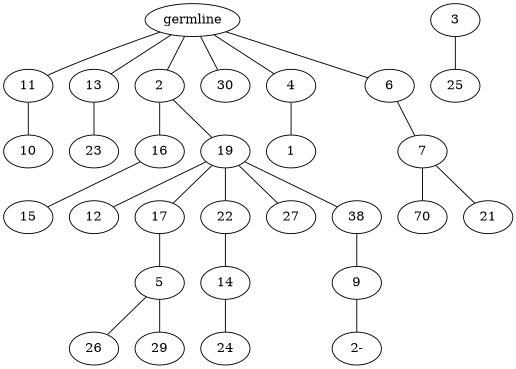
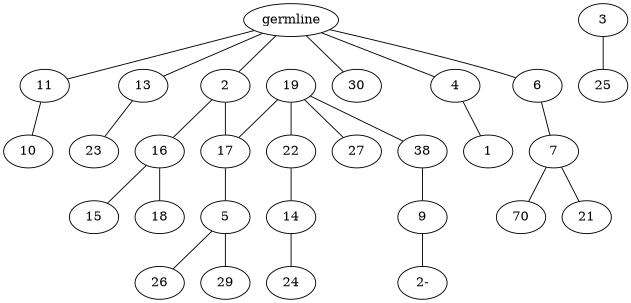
  graph {
    n1 [label=germline]
    n2 [label=11]
    n3 [label=13]
    n4 [label=2]
    n5 [label=30]
    n6 [label=4]
    n7 [label=6]
    n8 [label=10]
    n9 [label=23]
    n10 [label=16]
    n11 [label=19]
    n12 [label=1]
    n13 [label=7]
    n14 [label=15]
-   n16 [label=12]
+   n15 [label=18]
    n17 [label=17]
    n18 [label=22]
    n19 [label=27]
    n20 [label=38]
    n21 [label=3]
    n22 [label=25]
    n23 [label=5]
    n24 [label=14]
    n25 [label=9]
    n26 [label=26]
    n27 [label=29]
    n28 [label=24]
    n29 [label="2-"]
    n30 [label=70]
    n31 [label=21]
    n1 -- n2
    n1 -- n3
    n1 -- n4
    n1 -- n5
    n1 -- n6
    n1 -- n7
    n2 -- n8
    n3 -- n9
    n4 -- n10
-   n4 -- n11
+   n4 -- n17
    n6 -- n12
    n7 -- n13
    n10 -- n14
-   n11 -- n16
+   n10 -- n15
    n11 -- n17
    n11 -- n18
    n11 -- n19
    n11 -- n20
    n13 -- n30
    n13 -- n31
    n17 -- n23
    n18 -- n24
    n20 -- n25
    n21 -- n22
    n23 -- n26
    n23 -- n27
    n24 -- n28
    n25 -- n29
  }
